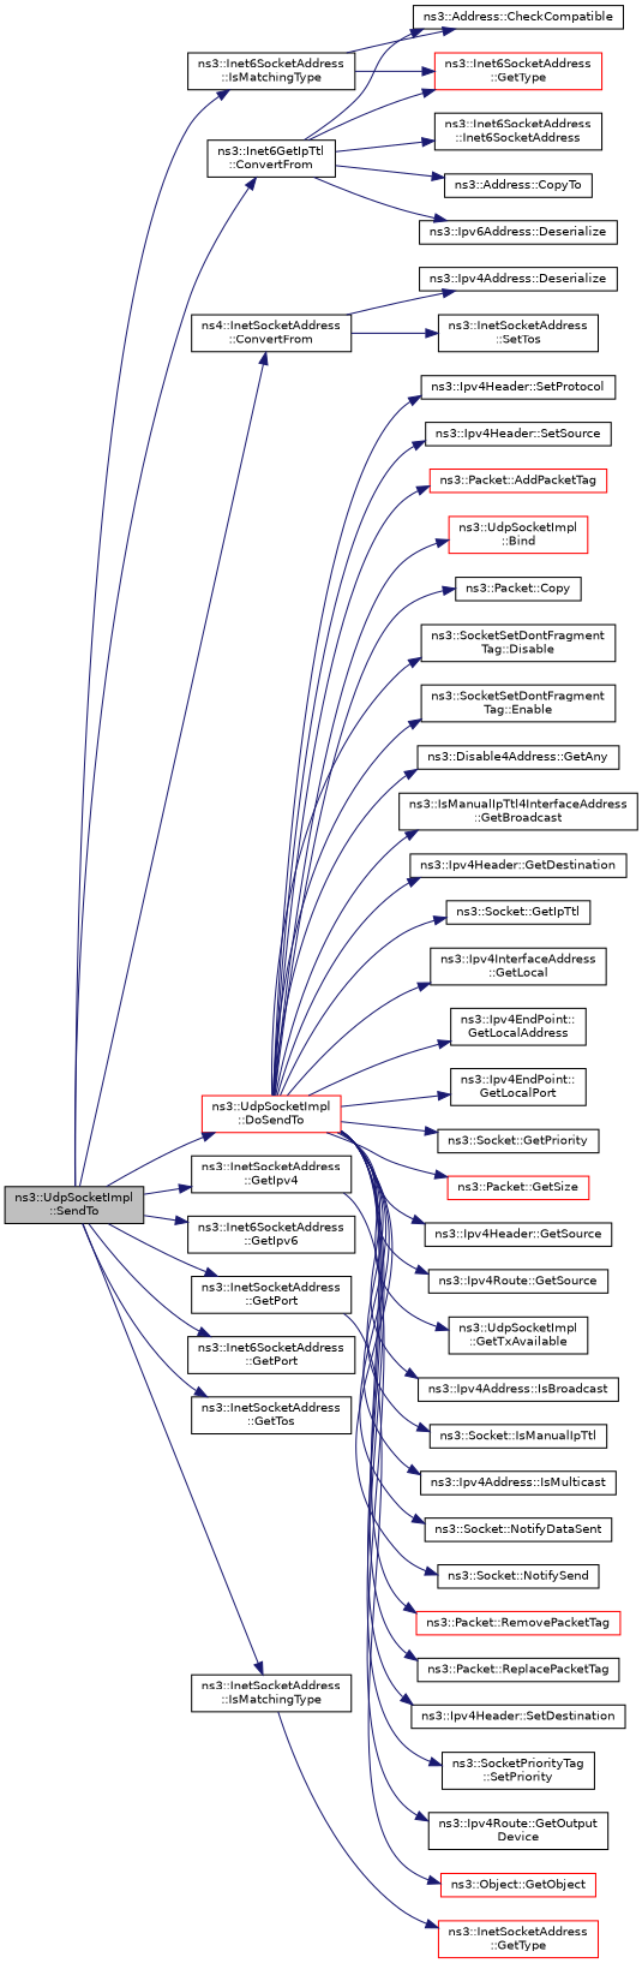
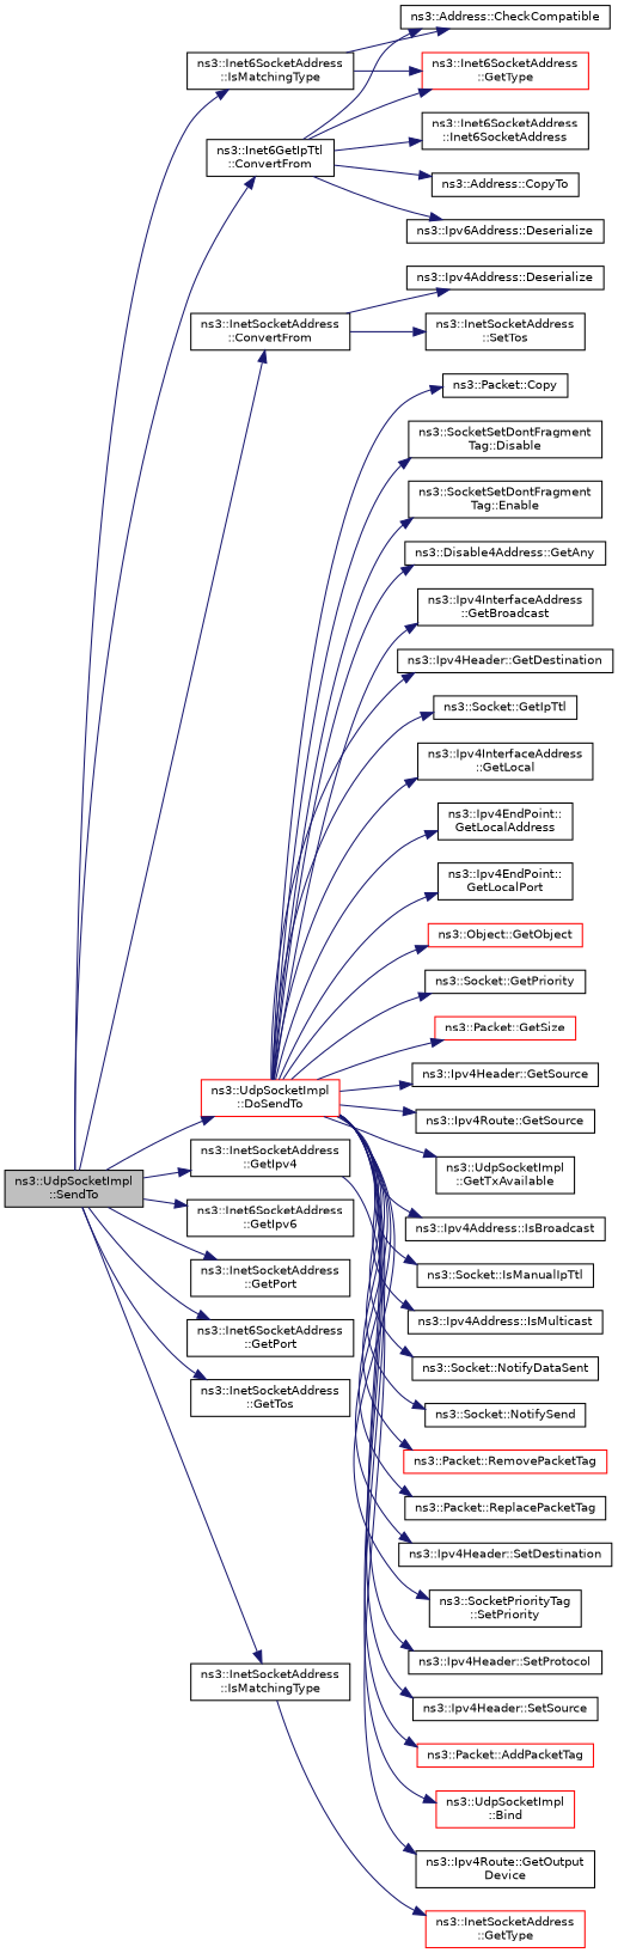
  digraph {
    rankdir=LR
    node [color=black fillcolor=white fontname=Helvetica fontsize=10 shape=record style=filled]
    edge [color=midnightblue fontname=Helvetica fontsize=10 labelfontname=Helvetica labelfontsize=10 style=solid]
    n1 [fillcolor=grey75 fontcolor=black height=0.2 label="ns3::UdpSocketImpl\l::SendTo" width=0.4]
    n2 [height=0.2 label="ns3::Inet6GetIpTtl\l::ConvertFrom" width=0.4]
-   n3 [height=0.2 label="ns4::InetSocketAddress\l::ConvertFrom" width=0.4]
+   n3 [height=0.2 label="ns3::InetSocketAddress\l::ConvertFrom" width=0.4]
    n4 [color=red height=0.2 label="ns3::UdpSocketImpl\l::DoSendTo" width=0.4]
    n5 [height=0.2 label="ns3::InetSocketAddress\l::GetIpv4" width=0.4]
    n6 [height=0.2 label="ns3::Inet6SocketAddress\l::GetIpv6" width=0.4]
    n7 [height=0.2 label="ns3::InetSocketAddress\l::GetPort" width=0.4]
    n8 [height=0.2 label="ns3::Inet6SocketAddress\l::GetPort" width=0.4]
    n9 [height=0.2 label="ns3::InetSocketAddress\l::GetTos" width=0.4]
    n10 [height=0.2 label="ns3::Inet6SocketAddress\l::IsMatchingType" width=0.4]
    n11 [height=0.2 label="ns3::InetSocketAddress\l::IsMatchingType" width=0.4]
    n12 [height=0.2 label="ns3::Inet6SocketAddress\l::Inet6SocketAddress" width=0.4]
    n13 [height=0.2 label="ns3::Address::CheckCompatible" width=0.4]
    n14 [height=0.2 label="ns3::Address::CopyTo" width=0.4]
    n15 [height=0.2 label="ns3::Ipv6Address::Deserialize" width=0.4]
    n16 [color=red height=0.2 label="ns3::Inet6SocketAddress\l::GetType" width=0.4]
    n17 [height=0.2 label="ns3::Ipv4Address::Deserialize" width=0.4]
    n18 [height=0.2 label="ns3::InetSocketAddress\l::SetTos" width=0.4]
    n19 [color=red height=0.2 label="ns3::Packet::AddPacketTag" width=0.4]
    n20 [color=red height=0.2 label="ns3::UdpSocketImpl\l::Bind" width=0.4]
    n21 [height=0.2 label="ns3::Packet::Copy" width=0.4]
    n22 [height=0.2 label="ns3::SocketSetDontFragment\lTag::Disable" width=0.4]
    n23 [height=0.2 label="ns3::SocketSetDontFragment\lTag::Enable" width=0.4]
    n24 [height=0.2 label="ns3::Disable4Address::GetAny" width=0.4]
-   n25 [height=0.2 label="ns3::IsManualIpTtl4InterfaceAddress\l::GetBroadcast" width=0.4]
+   n25 [height=0.2 label="ns3::Ipv4InterfaceAddress\l::GetBroadcast" width=0.4]
    n26 [height=0.2 label="ns3::Ipv4Header::GetDestination" width=0.4]
    n27 [height=0.2 label="ns3::Socket::GetIpTtl" width=0.4]
    n28 [height=0.2 label="ns3::Ipv4InterfaceAddress\l::GetLocal" width=0.4]
    n29 [height=0.2 label="ns3::Ipv4EndPoint::\lGetLocalAddress" width=0.4]
    n30 [height=0.2 label="ns3::Ipv4EndPoint::\lGetLocalPort" width=0.4]
    n31 [color=red height=0.2 label="ns3::Object::GetObject" width=0.4]
    n32 [height=0.2 label="ns3::Socket::GetPriority" width=0.4]
    n33 [color=red height=0.2 label="ns3::Packet::GetSize" width=0.4]
    n34 [height=0.2 label="ns3::Ipv4Header::GetSource" width=0.4]
    n35 [height=0.2 label="ns3::Ipv4Route::GetSource" width=0.4]
    n36 [height=0.2 label="ns3::UdpSocketImpl\l::GetTxAvailable" width=0.4]
    n37 [height=0.2 label="ns3::Ipv4Address::IsBroadcast" width=0.4]
    n38 [height=0.2 label="ns3::Socket::IsManualIpTtl" width=0.4]
    n39 [height=0.2 label="ns3::Ipv4Address::IsMulticast" width=0.4]
    n40 [height=0.2 label="ns3::Socket::NotifyDataSent" width=0.4]
    n41 [height=0.2 label="ns3::Socket::NotifySend" width=0.4]
    n42 [color=red height=0.2 label="ns3::Packet::RemovePacketTag" width=0.4]
    n43 [height=0.2 label="ns3::Packet::ReplacePacketTag" width=0.4]
    n44 [height=0.2 label="ns3::Ipv4Header::SetDestination" width=0.4]
    n45 [height=0.2 label="ns3::SocketPriorityTag\l::SetPriority" width=0.4]
    n46 [height=0.2 label="ns3::Ipv4Header::SetProtocol" width=0.4]
    n47 [height=0.2 label="ns3::Ipv4Header::SetSource" width=0.4]
    n48 [height=0.2 label="ns3::Ipv4Route::GetOutput\lDevice" width=0.4]
    n49 [color=red height=0.2 label="ns3::InetSocketAddress\l::GetType" width=0.4]
    n1 -> n2
    n1 -> n3
    n1 -> n4
    n1 -> n5
    n1 -> n6
    n1 -> n7
    n1 -> n8
    n1 -> n9
    n1 -> n10
    n1 -> n11
    n2 -> n12
    n2 -> n13
    n2 -> n14
    n2 -> n15
    n2 -> n16
    n3 -> n17
    n3 -> n18
    n4 -> n19
    n4 -> n20
    n4 -> n21
    n4 -> n22
    n4 -> n23
    n4 -> n24
    n4 -> n25
    n4 -> n26
    n4 -> n27
    n4 -> n28
    n4 -> n29
    n4 -> n30
-   n7 -> n31
+   n4 -> n31
    n4 -> n32
    n4 -> n33
    n4 -> n34
    n4 -> n35
    n4 -> n36
    n4 -> n37
    n4 -> n38
    n4 -> n39
    n4 -> n40
    n4 -> n41
    n4 -> n42
    n4 -> n43
    n4 -> n44
    n4 -> n45
    n4 -> n46
    n4 -> n47
    n5 -> n48
    n10 -> n13
    n10 -> n16
    n11 -> n49
  }
